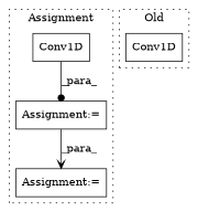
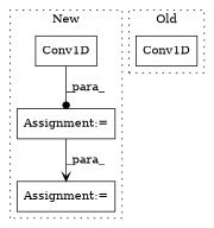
  digraph {
    node [a=32 l="7,1" shape=box]
    n1 [label=Conv1D s="8587,8604"]
    n2 [a=7 l=1 label="Assignment:=" s=8990]
    n3 [a=7 l=14 label="Assignment:=" s=8573]
    n4 [label=Conv1D s="7173,7186"]
    subgraph cluster_1 {
-     label=Assignment
+     label=New
      style=dotted
      n1
      n2
      n3
    }
    subgraph cluster_2 {
      label=Old
      style=dotted
      n4
    }
    n1 -> n3 [label=_para_ arrowhead=dot]
    n3 -> n2 [label=_para_ arrowhead=vee]
  }
